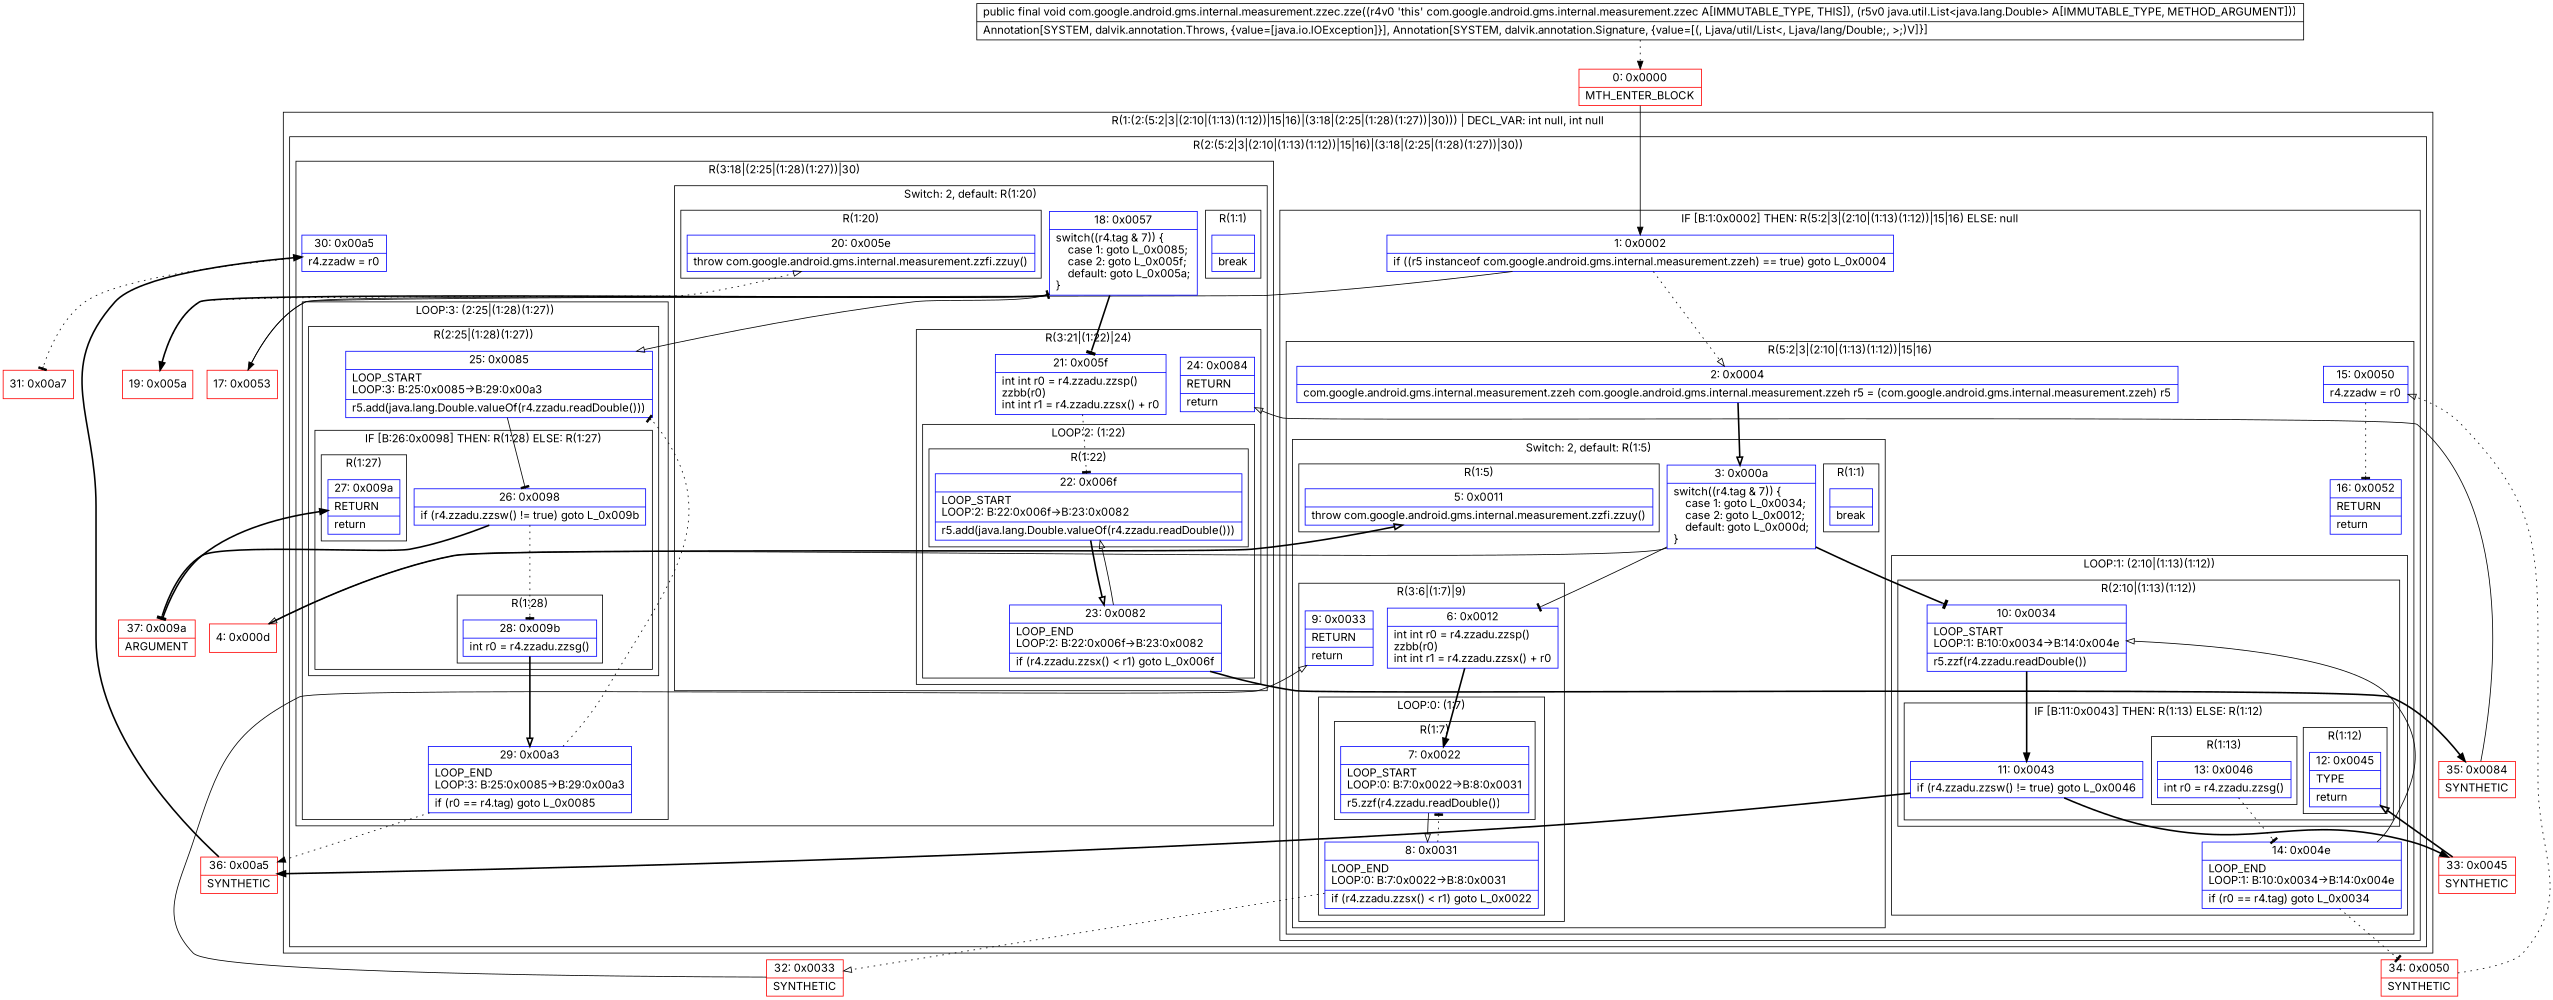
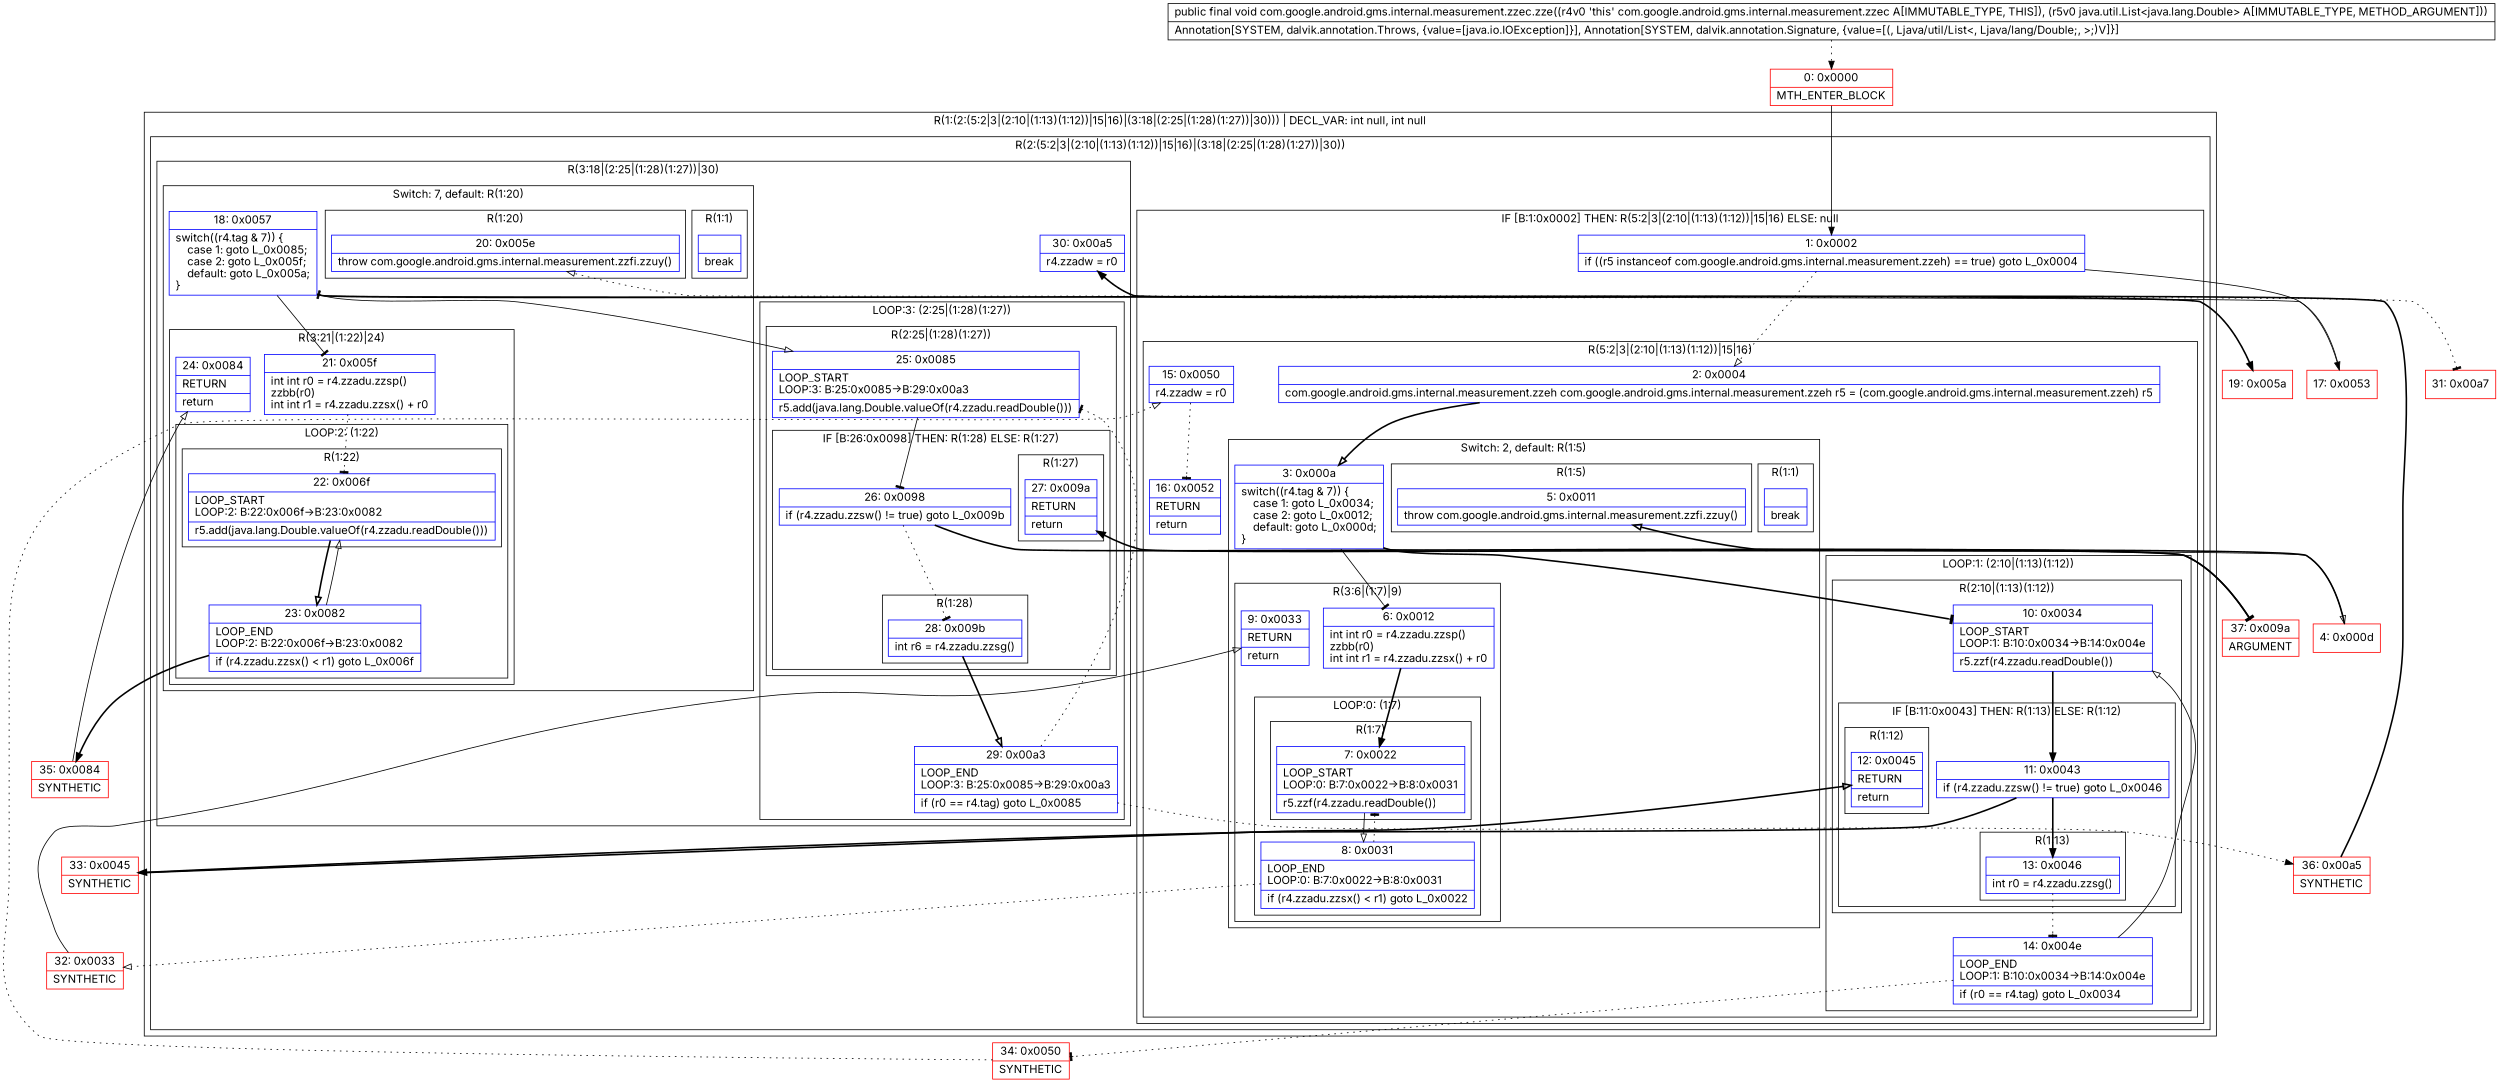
  digraph {
    fontname=Inter
    node [color=blue fontname=Inter shape=record]
    edge [arrowhead=onormal fontname=Inter style=bold]
    n1 [label="{|break\l}"]
    n2 [label="{7\:\ 0x0022|LOOP_START\lLOOP:0: B:7:0x0022\-\>B:8:0x0031\l|r5.zzf(r4.zzadu.readDouble())\l}"]
    n3 [label="{8\:\ 0x0031|LOOP_END\lLOOP:0: B:7:0x0022\-\>B:8:0x0031\l|if (r4.zzadu.zzsx() \< r1) goto L_0x0022\l}"]
    n4 [label="{6\:\ 0x0012|int int r0 = r4.zzadu.zzsp()\lzzbb(r0)\lint int r1 = r4.zzadu.zzsx() + r0\l}"]
    n5 [label="{9\:\ 0x0033|RETURN\l|return\l}"]
    n6 [label="{5\:\ 0x0011|throw com.google.android.gms.internal.measurement.zzfi.zzuy()\l}"]
    n7 [label="{3\:\ 0x000a|switch((r4.tag & 7)) \{\l    case 1: goto L_0x0034;\l    case 2: goto L_0x0012;\l    default: goto L_0x000d;\l\}\l}"]
    n8 [label="{13\:\ 0x0046|int r0 = r4.zzadu.zzsg()\l}"]
-   n9 [label="{12\:\ 0x0045|TYPE\l|return\l}"]
+   n9 [label="{12\:\ 0x0045|RETURN\l|return\l}"]
    n10 [label="{11\:\ 0x0043|if (r4.zzadu.zzsw() != true) goto L_0x0046\l}"]
    n11 [label="{10\:\ 0x0034|LOOP_START\lLOOP:1: B:10:0x0034\-\>B:14:0x004e\l|r5.zzf(r4.zzadu.readDouble())\l}"]
    n12 [label="{14\:\ 0x004e|LOOP_END\lLOOP:1: B:10:0x0034\-\>B:14:0x004e\l|if (r0 == r4.tag) goto L_0x0034\l}"]
    n13 [label="{2\:\ 0x0004|com.google.android.gms.internal.measurement.zzeh com.google.android.gms.internal.measurement.zzeh r5 = (com.google.android.gms.internal.measurement.zzeh) r5\l}"]
    n14 [label="{15\:\ 0x0050|r4.zzadw = r0\l}"]
    n15 [label="{16\:\ 0x0052|RETURN\l|return\l}"]
    n16 [label="{1\:\ 0x0002|if ((r5 instanceof com.google.android.gms.internal.measurement.zzeh) == true) goto L_0x0004\l}"]
    n17 [label="{|break\l}"]
    n18 [label="{22\:\ 0x006f|LOOP_START\lLOOP:2: B:22:0x006f\-\>B:23:0x0082\l|r5.add(java.lang.Double.valueOf(r4.zzadu.readDouble()))\l}"]
    n19 [label="{23\:\ 0x0082|LOOP_END\lLOOP:2: B:22:0x006f\-\>B:23:0x0082\l|if (r4.zzadu.zzsx() \< r1) goto L_0x006f\l}"]
    n20 [label="{21\:\ 0x005f|int int r0 = r4.zzadu.zzsp()\lzzbb(r0)\lint int r1 = r4.zzadu.zzsx() + r0\l}"]
    n21 [label="{24\:\ 0x0084|RETURN\l|return\l}"]
    n22 [label="{20\:\ 0x005e|throw com.google.android.gms.internal.measurement.zzfi.zzuy()\l}"]
    n23 [label="{18\:\ 0x0057|switch((r4.tag & 7)) \{\l    case 1: goto L_0x0085;\l    case 2: goto L_0x005f;\l    default: goto L_0x005a;\l\}\l}"]
-   n24 [label="{28\:\ 0x009b|int r0 = r4.zzadu.zzsg()\l}"]
+   n24 [label="{28\:\ 0x009b|int r6 = r4.zzadu.zzsg()\l}"]
    n25 [label="{27\:\ 0x009a|RETURN\l|return\l}"]
    n26 [label="{26\:\ 0x0098|if (r4.zzadu.zzsw() != true) goto L_0x009b\l}"]
    n27 [label="{25\:\ 0x0085|LOOP_START\lLOOP:3: B:25:0x0085\-\>B:29:0x00a3\l|r5.add(java.lang.Double.valueOf(r4.zzadu.readDouble()))\l}"]
    n28 [label="{29\:\ 0x00a3|LOOP_END\lLOOP:3: B:25:0x0085\-\>B:29:0x00a3\l|if (r0 == r4.tag) goto L_0x0085\l}"]
    n29 [label="{30\:\ 0x00a5|r4.zzadw = r0\l}"]
    n30 [color=red label="{32\:\ 0x0033|SYNTHETIC\l}"]
    n31 [color=red label="{4\:\ 0x000d}"]
    n32 [color=red label="{33\:\ 0x0045|SYNTHETIC\l}"]
    n33 [color=red label="{34\:\ 0x0050|SYNTHETIC\l}"]
    n34 [color=red label="{17\:\ 0x0053}"]
    n35 [color=red label="{35\:\ 0x0084|SYNTHETIC\l}"]
    n36 [color=red label="{19\:\ 0x005a}"]
    n37 [color=red label="{37\:\ 0x009a|ARGUMENT\l}"]
    n38 [color=red label="{36\:\ 0x00a5|SYNTHETIC\l}"]
    n39 [color=red label="{31\:\ 0x00a7}"]
    n40 [color=red label="{0\:\ 0x0000|MTH_ENTER_BLOCK\l}"]
    n41 [label="{public final void com.google.android.gms.internal.measurement.zzec.zze((r4v0 'this' com.google.android.gms.internal.measurement.zzec A[IMMUTABLE_TYPE, THIS]), (r5v0 java.util.List\<java.lang.Double\> A[IMMUTABLE_TYPE, METHOD_ARGUMENT]))  | Annotation[SYSTEM, dalvik.annotation.Throws, \{value=[java.io.IOException]\}], Annotation[SYSTEM, dalvik.annotation.Signature, \{value=[(, Ljava\/util\/List\<, Ljava\/lang\/Double;, \>;)V]\}]\l}" color=""]
    subgraph cluster_1 {
      label="R(1:(2:(5:2|3|(2:10|(1:13)(1:12))|15|16)|(3:18|(2:25|(1:28)(1:27))|30))) | DECL_VAR: int null, int null\l"
      subgraph cluster_2 {
        label="R(2:(5:2|3|(2:10|(1:13)(1:12))|15|16)|(3:18|(2:25|(1:28)(1:27))|30))"
        subgraph cluster_3 {
          label="IF [B:1:0x0002] THEN: R(5:2|3|(2:10|(1:13)(1:12))|15|16) ELSE: null"
          n16
          subgraph cluster_4 {
            label="R(5:2|3|(2:10|(1:13)(1:12))|15|16)"
            n13
            n14
            n15
            subgraph cluster_5 {
              label="Switch: 2, default: R(1:5)"
              n7
              subgraph cluster_6 {
                label="R(1:1)"
                n1
              }
              subgraph cluster_7 {
                label="R(3:6|(1:7)|9)"
                n4
                n5
                subgraph cluster_8 {
                  label="LOOP:0: (1:7)"
                  n3
                  subgraph cluster_9 {
                    label="R(1:7)"
                    n2
                  }
                }
              }
              subgraph cluster_10 {
                label="R(1:5)"
                n6
              }
            }
            subgraph cluster_11 {
              label="LOOP:1: (2:10|(1:13)(1:12))"
              n12
              subgraph cluster_12 {
                label="R(2:10|(1:13)(1:12))"
                n11
                subgraph cluster_13 {
                  label="IF [B:11:0x0043] THEN: R(1:13) ELSE: R(1:12)"
                  n10
                  subgraph cluster_14 {
                    label="R(1:13)"
                    n8
                  }
                  subgraph cluster_15 {
                    label="R(1:12)"
                    n9
                  }
                }
              }
            }
          }
        }
        subgraph cluster_16 {
          label="R(3:18|(2:25|(1:28)(1:27))|30)"
          n29
          subgraph cluster_17 {
-           label="Switch: 2, default: R(1:20)"
+           label="Switch: 7, default: R(1:20)"
            n23
            subgraph cluster_18 {
              label="R(1:1)"
              n17
            }
            subgraph cluster_19 {
              label="R(3:21|(1:22)|24)"
              n20
              n21
              subgraph cluster_20 {
                label="LOOP:2: (1:22)"
                n19
                subgraph cluster_21 {
                  label="R(1:22)"
                  n18
                }
              }
            }
            subgraph cluster_22 {
              label="R(1:20)"
              n22
            }
          }
          subgraph cluster_23 {
            label="LOOP:3: (2:25|(1:28)(1:27))"
            n28
            subgraph cluster_24 {
              label="R(2:25|(1:28)(1:27))"
              n27
              subgraph cluster_25 {
                label="IF [B:26:0x0098] THEN: R(1:28) ELSE: R(1:27)"
                n26
                subgraph cluster_26 {
                  label="R(1:28)"
                  n24
                }
                subgraph cluster_27 {
                  label="R(1:27)"
                  n25
                }
              }
            }
          }
        }
      }
    }
    n2 -> n3 [style=solid]
    n3 -> n2 [arrowhead=tee style=dotted]
    n3 -> n30 [style=dotted]
    n4 -> n2 [arrowhead=normal]
    n7 -> n4 [arrowhead=tee style=solid]
    n7 -> n11 [arrowhead=tee]
    n7 -> n31 [style=solid]
    n8 -> n12 [arrowhead=tee style=dotted]
-   n10 -> n38 [arrowhead=normal]
+   n10 -> n8 [arrowhead=normal]
    n10 -> n32 [arrowhead=normal]
    n11 -> n10 [arrowhead=normal]
    n12 -> n11 [style=solid]
    n12 -> n33 [arrowhead=tee style=dotted]
    n13 -> n7
    n14 -> n15 [arrowhead=tee style=dotted]
    n16 -> n13 [style=dotted]
    n16 -> n34 [arrowhead=normal style=solid]
    n18 -> n19
    n19 -> n18 [style=solid]
    n19 -> n35 [arrowhead=normal]
    n20 -> n18 [arrowhead=tee style=dotted]
-   n23 -> n20 [arrowhead=tee]
+   n23 -> n20 [arrowhead=tee style=solid]
    n23 -> n27 [style=solid]
    n23 -> n36 [arrowhead=normal]
    n24 -> n28
    n26 -> n24 [arrowhead=tee style=dotted]
    n26 -> n37 [arrowhead=tee]
    n27 -> n26 [arrowhead=tee style=solid]
    n28 -> n27 [arrowhead=tee style=dotted]
    n28 -> n38 [arrowhead=normal style=dotted]
    n29 -> n39 [arrowhead=tee style=dotted]
    n30 -> n5 [style=solid]
    n31 -> n6
    n32 -> n9
    n33 -> n14 [style=dotted]
    n34 -> n23 [arrowhead=tee style=solid]
    n35 -> n21 [style=solid]
    n36 -> n22 [style=dotted]
    n37 -> n25 [arrowhead=normal]
    n38 -> n29 [arrowhead=normal]
    n40 -> n16 [arrowhead=normal style=solid]
    n41 -> n40 [arrowhead=normal style=dotted]
  }
